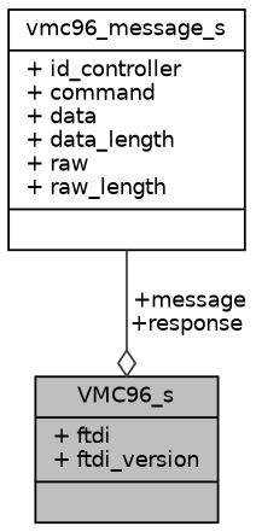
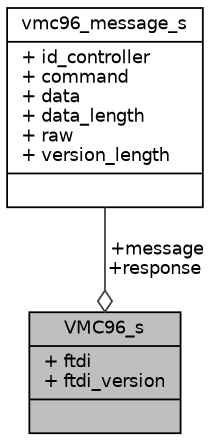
  digraph {
    node [color=black fontname=Helvetica fontsize=10 shape=record style=filled]
    n1 [fillcolor=grey75 fontcolor=black height=0.2 label="{VMC96_s\n|+ ftdi\l+ ftdi_version\l|}" width=0.4]
-   n2 [fillcolor=white height=0.2 label="{vmc96_message_s\n|+ id_controller\l+ command\l+ data\l+ data_length\l+ raw\l+ raw_length\l|}" width=0.4]
+   n2 [fillcolor=white height=0.2 label="{vmc96_message_s\n|+ id_controller\l+ command\l+ data\l+ data_length\l+ raw\l+ version_length\l|}" width=0.4]
    n2 -> n1 [arrowhead=odiamond color=grey25 fontname=Helvetica fontsize=10 label=" +message\n+response" labelfontname=Helvetica labelfontsize=10 style=solid]
  }
